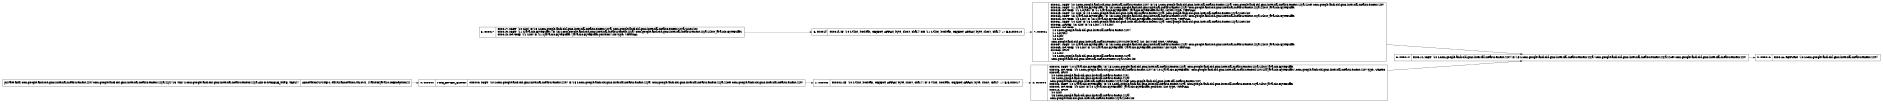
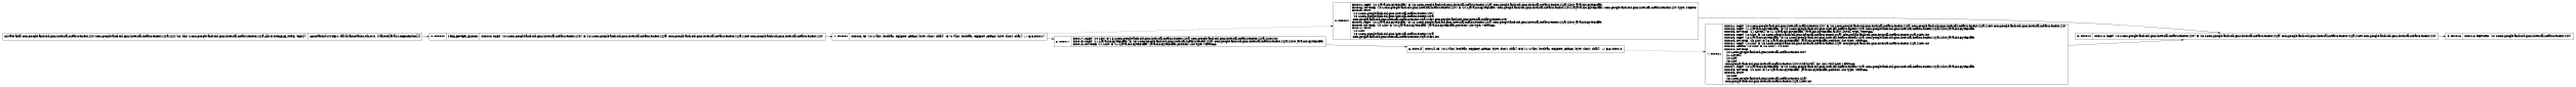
  digraph {
    rankdir=LR
    node [shape=record]
    n1 [label="{0\:\ 0x0000|MTH_ENTER_BLOCK\l|0x0000: IGET  (r0 I:com.google.android.gms.internal.measurement.zztv) = (r5 I:com.google.android.gms.internal.measurement.zzya) com.google.android.gms.internal.measurement.zzya.zzcet com.google.android.gms.internal.measurement.zztv \l}"]
    n2 [label="{1\:\ 0x0002|0x0002: IF  (r0 I:?[int, boolean, OBJECT, ARRAY, byte, short, char]) != (0 ?[int, boolean, OBJECT, ARRAY, byte, short, char])  \-\> B:5:0x0017 \l}"]
    n3 [label="{2\:\ 0x0004|0x0004: IGET  (r0 I:java.nio.ByteBuffer) = (r5 I:com.google.android.gms.internal.measurement.zzya) com.google.android.gms.internal.measurement.zzya.zzbut java.nio.ByteBuffer \l0x0006: INVOKE  (r0 I:com.google.android.gms.internal.measurement.zztv) = (r0 I:java.nio.ByteBuffer) com.google.android.gms.internal.measurement.zztv.zza(java.nio.ByteBuffer):com.google.android.gms.internal.measurement.zztv type: STATIC \l0x000a: IPUT  \l  (r0 I:com.google.android.gms.internal.measurement.zztv)\l  (r5 I:com.google.android.gms.internal.measurement.zzya)\l com.google.android.gms.internal.measurement.zzya.zzcet com.google.android.gms.internal.measurement.zztv \l0x000c: IGET  (r0 I:java.nio.ByteBuffer) = (r5 I:com.google.android.gms.internal.measurement.zzya) com.google.android.gms.internal.measurement.zzya.zzbut java.nio.ByteBuffer \l0x000e: INVOKE  (r0 I:int) = (r0 I:java.nio.ByteBuffer) java.nio.ByteBuffer.position():int type: VIRTUAL \l0x0012: IPUT  \l  (r0 I:int)\l  (r5 I:com.google.android.gms.internal.measurement.zzya)\l com.google.android.gms.internal.measurement.zzya.zzceu int \l}"]
    n4 [label="{5\:\ 0x0017|0x0017: IGET  (r0 I:int) = (r5 I:com.google.android.gms.internal.measurement.zzya) com.google.android.gms.internal.measurement.zzya.zzceu int \l0x0019: IGET  (r1 I:java.nio.ByteBuffer) = (r5 I:com.google.android.gms.internal.measurement.zzya) com.google.android.gms.internal.measurement.zzya.zzbut java.nio.ByteBuffer \l0x001b: INVOKE  (r1 I:int) = (r1 I:java.nio.ByteBuffer) java.nio.ByteBuffer.position():int type: VIRTUAL \l}"]
    n5 [label="{3\:\ 0x0014|0x0014: IGET  (r0 I:com.google.android.gms.internal.measurement.zztv) = (r5 I:com.google.android.gms.internal.measurement.zzya) com.google.android.gms.internal.measurement.zzya.zzcet com.google.android.gms.internal.measurement.zztv \l}"]
    n6 [label="{6\:\ 0x001f|0x001f: IF  (r0 I:?[int, boolean, OBJECT, ARRAY, byte, short, char]) == (r1 I:?[int, boolean, OBJECT, ARRAY, byte, short, char])  \-\> B:3:0x0014 \l}"]
    n7 [label="{4\:\ 0x0016|0x0016: RETURN  (r0 I:com.google.android.gms.internal.measurement.zztv) \l}"]
    n8 [label="{7\:\ 0x0021|0x0021: IGET  (r0 I:com.google.android.gms.internal.measurement.zztv) = (r5 I:com.google.android.gms.internal.measurement.zzya) com.google.android.gms.internal.measurement.zzya.zzcet com.google.android.gms.internal.measurement.zztv \l0x0023: IGET  (r1 I:java.nio.ByteBuffer) = (r5 I:com.google.android.gms.internal.measurement.zzya) com.google.android.gms.internal.measurement.zzya.zzbut java.nio.ByteBuffer \l0x0025: INVOKE  (r1 I:byte[]) = (r1 I:java.nio.ByteBuffer) java.nio.ByteBuffer.array():byte[] type: VIRTUAL \l0x0029: IGET  (r2 I:int) = (r5 I:com.google.android.gms.internal.measurement.zzya) com.google.android.gms.internal.measurement.zzya.zzceu int \l0x002b: IGET  (r3 I:java.nio.ByteBuffer) = (r5 I:com.google.android.gms.internal.measurement.zzya) com.google.android.gms.internal.measurement.zzya.zzbut java.nio.ByteBuffer \l0x002d: INVOKE  (r3 I:int) = (r3 I:java.nio.ByteBuffer) java.nio.ByteBuffer.position():int type: VIRTUAL \l0x0031: IGET  (r4 I:int) = (r5 I:com.google.android.gms.internal.measurement.zzya) com.google.android.gms.internal.measurement.zzya.zzceu int \l0x0033: ARITH  (r3 I:int) = (r3 I:int) \- (r4 I:int) \l0x0034: INVOKE  \l  (r0 I:com.google.android.gms.internal.measurement.zztv)\l  (r1 I:byte[])\l  (r2 I:int)\l  (r3 I:int)\l com.google.android.gms.internal.measurement.zztv.write(byte[], int, int):void type: VIRTUAL \l0x0037: IGET  (r0 I:java.nio.ByteBuffer) = (r5 I:com.google.android.gms.internal.measurement.zzya) com.google.android.gms.internal.measurement.zzya.zzbut java.nio.ByteBuffer \l0x0039: INVOKE  (r0 I:int) = (r0 I:java.nio.ByteBuffer) java.nio.ByteBuffer.position():int type: VIRTUAL \l0x403d: IPUT  \l  (r0 I:int)\l  (r5 I:com.google.android.gms.internal.measurement.zzya)\l com.google.android.gms.internal.measurement.zzya.zzceu int \l}"]
    n9 [label="{private final com.google.android.gms.internal.measurement.zztv com.google.android.gms.internal.measurement.zzya.zzyz((r5 'this' I:com.google.android.gms.internal.measurement.zzya A[IMMUTABLE_TYPE, THIS]))  | Annotation[SYSTEM, dalvik.annotation.Throws, \{value=[java.io.IOException]\}]\l}"]
    n1 -> n2
    n2 -> n3 [style=dashed]
+   n2 -> n4
    n3 -> n5
    n4 -> n6
    n5 -> n7
    n6 -> n8 [style=dashed]
    n8 -> n5
    n9 -> n1
  }
